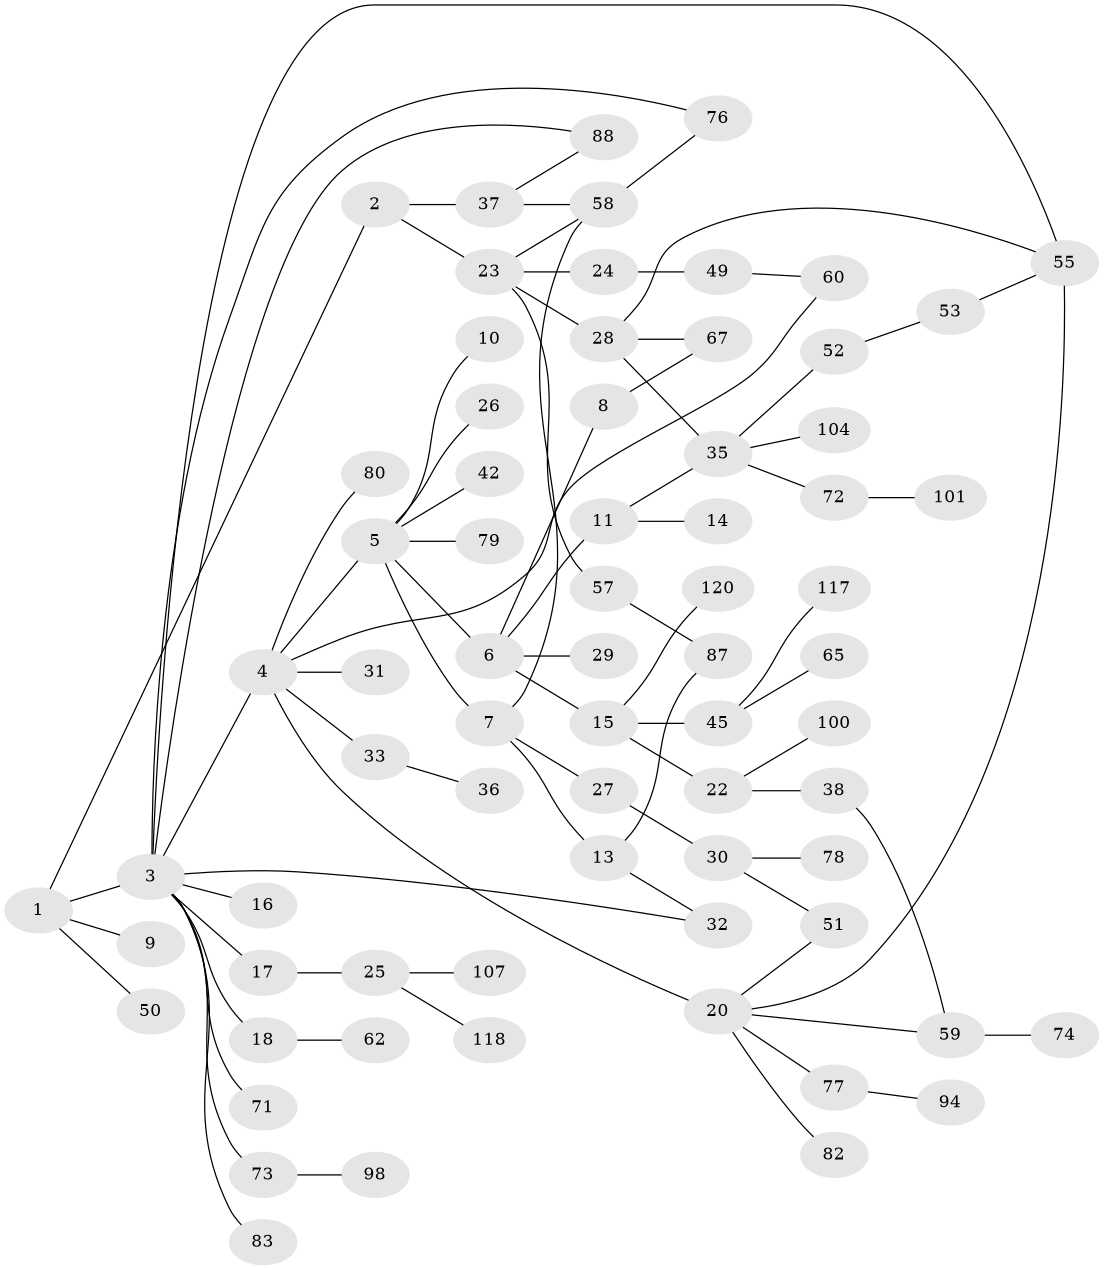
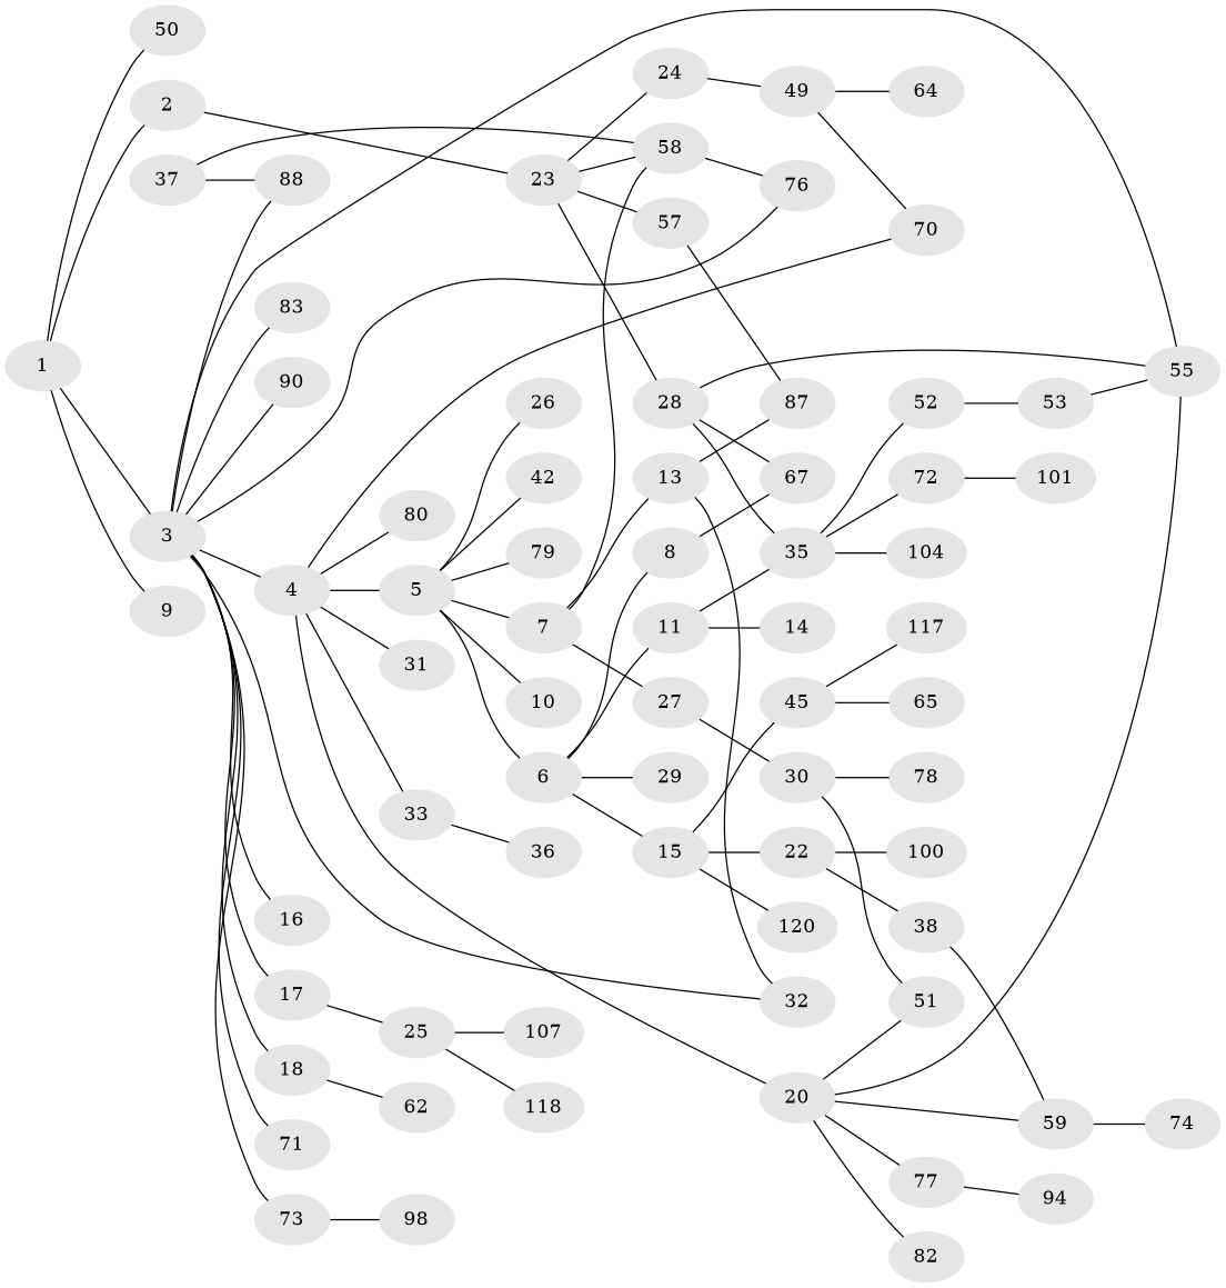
  graph {
    rankdir=LR
    node [color=gray90 style=filled]
    1 [super="+39"]
    2
    3 [super="+12+40"]
    9 [super="+44"]
    50
    23
    37 [super="+46"]
    4
    16
    17
    18 [super="+34"]
    32
    55 [super="+68+121+89"]
    71
    73
    76 [super="+91"]
    83
    88
+   90
    58 [super="+60+97"]
    24
    28
    57 [super="+103"]
    5
    20 [super="+41+66+56"]
    31 [super="+114+102"]
    33
-   70 [super="+110+81+95" label=60]
+   70 [super="+110+81+95"]
    80
    25
    62
    98
    6 [super="+84"]
    7
    10
    26
    42
    79
    51
    59
    77
    82
    36
    8 [super="+43"]
    11 [super="+19"]
    15 [super="+21"]
    29
    13
    27
    67 [super="+93"]
    14
    35
    22
    120
    45 [super="+48"]
    87
    30
    52
    72
    104
    38 [super="+111"]
    100
    107
    118
    74 [super="+86"]
    94
    65
    117
    49 [super="+85"]
+   64 [super="+105"]
    78
    53 [super="+106"]
    101
    1 -- 2
    1 -- 3
    1 -- 9
    1 -- 50
    2 -- 23
-   2 -- 37
    3 -- 4
    3 -- 16
    3 -- 17
    3 -- 18
    3 -- 32
    3 -- 55
    3 -- 71
    3 -- 73
    3 -- 76
    3 -- 83
    3 -- 88
+   3 -- 90
    23 -- 58
    23 -- 24
    23 -- 28
    23 -- 57
    37 -- 88
    37 -- 58
    4 -- 5
    4 -- 20
    4 -- 31
    4 -- 33
    4 -- 70
    4 -- 80
    17 -- 25
    18 -- 62
    73 -- 98
    58 -- 76
    24 -- 49
    28 -- 55
    28 -- 67
    28 -- 35
    57 -- 87
    5 -- 6
    5 -- 7
    5 -- 10
    5 -- 26
    5 -- 42
    5 -- 79
    20 -- 55
    20 -- 51
    20 -- 59
    20 -- 77
    20 -- 82
    33 -- 36
    25 -- 107
    25 -- 118
    6 -- 8
    6 -- 11
    6 -- 15
    6 -- 29
    7 -- 58
    7 -- 13
    7 -- 27
    59 -- 74
    77 -- 94
    8 -- 67
    11 -- 14
    11 -- 35
    15 -- 22
    15 -- 120
    15 -- 45
    13 -- 32
    13 -- 87
    27 -- 30
    35 -- 52
    35 -- 72
    35 -- 104
    22 -- 38
    22 -- 100
    45 -- 65
    45 -- 117
    30 -- 51
    30 -- 78
    52 -- 53
    72 -- 101
    38 -- 59
    49 -- 70
+   49 -- 64
    53 -- 55
  }
